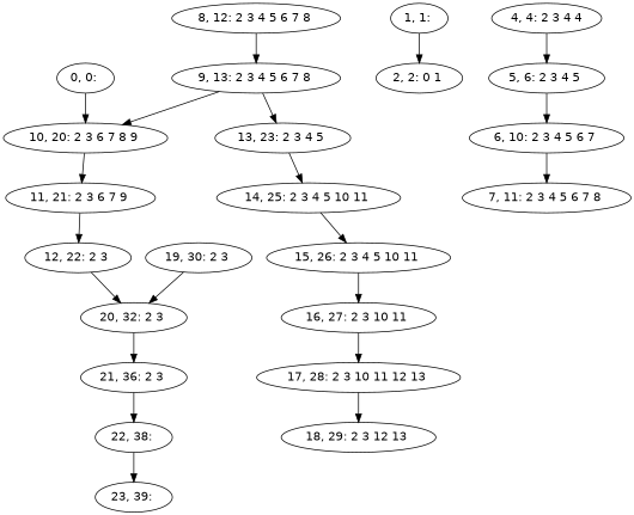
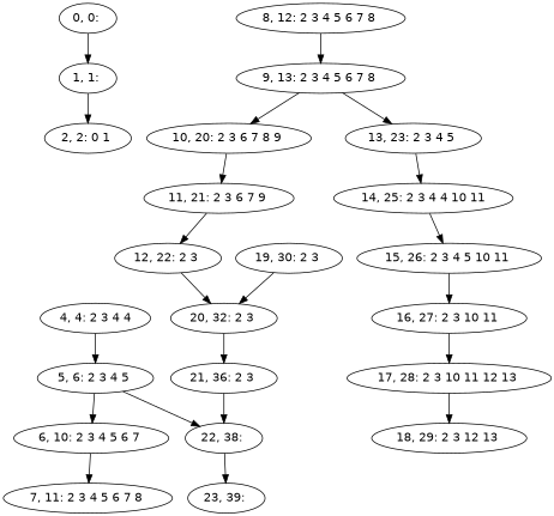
  digraph {
    fontname="DejaVu Sans"
    node [fontname="DejaVu Sans"]
    edge [fontname="DejaVu Sans"]
    n1 [label="0, 0: "]
    n2 [label="1, 1: "]
    n3 [label="2, 2: 0 1 "]
    n4 [label="4, 4: 2 3 4 4"]
    n5 [label="5, 6: 2 3 4 5 "]
    n6 [label="6, 10: 2 3 4 5 6 7 "]
    n7 [label="22, 38: "]
    n8 [label="7, 11: 2 3 4 5 6 7 8 "]
    n9 [label="23, 39: "]
    n10 [label="8, 12: 2 3 4 5 6 7 8 "]
    n11 [label="9, 13: 2 3 4 5 6 7 8 "]
    n12 [label="10, 20: 2 3 6 7 8 9 "]
    n13 [label="13, 23: 2 3 4 5 "]
    n14 [label="11, 21: 2 3 6 7 9 "]
-   n15 [label="14, 25: 2 3 4 5 10 11 "]
+   n15 [label="14, 25: 2 3 4 4 10 11"]
    n16 [label="12, 22: 2 3 "]
    n17 [label="20, 32: 2 3 "]
    n18 [label="21, 36: 2 3 "]
    n19 [label="15, 26: 2 3 4 5 10 11 "]
    n20 [label="16, 27: 2 3 10 11 "]
    n21 [label="17, 28: 2 3 10 11 12 13 "]
    n22 [label="18, 29: 2 3 12 13 "]
    n23 [label="19, 30: 2 3 "]
-   n1 -> n12
+   n1 -> n2
    n2 -> n3
    n4 -> n5
    n5 -> n6
+   n5 -> n7
    n6 -> n8
    n7 -> n9
    n10 -> n11
    n11 -> n12
    n11 -> n13
    n12 -> n14
    n13 -> n15
    n14 -> n16
    n15 -> n19
    n16 -> n17
    n17 -> n18
    n18 -> n7
    n19 -> n20
    n20 -> n21
    n21 -> n22
    n23 -> n17
  }
